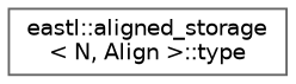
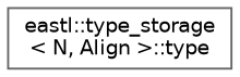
  digraph {
    rankdir=LR
-   n1 [color=grey40 fillcolor=white fontname=Helvetica fontsize=10 height=0.2 label="eastl::aligned_storage\l\< N, Align \>::type" shape=box style=filled width=0.4]
+   n1 [color=grey40 fillcolor=white fontname=Helvetica fontsize=10 height=0.2 label="eastl::type_storage\l\< N, Align \>::type" shape=box style=filled width=0.4]
  }
